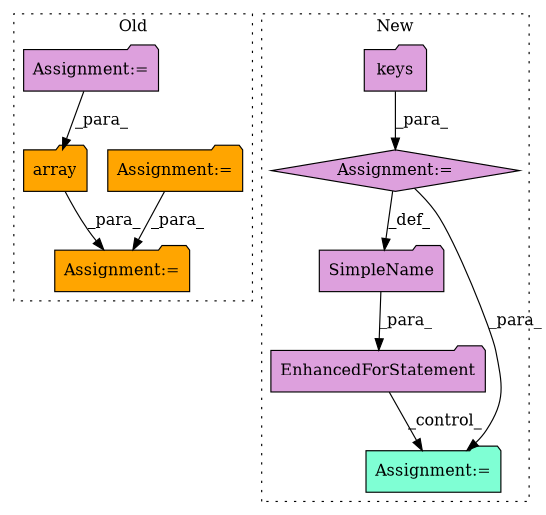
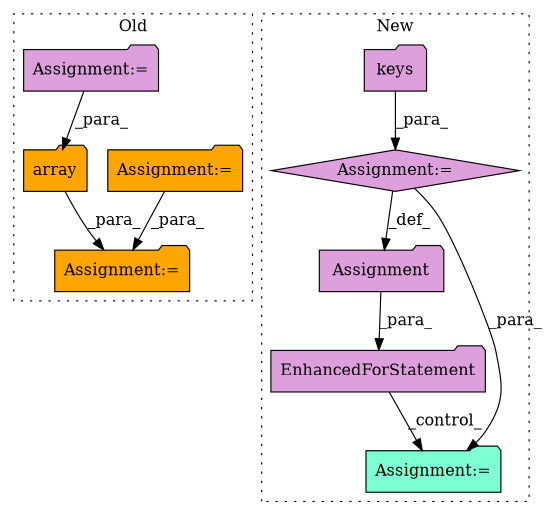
  digraph {
    node [a=7 fillcolor=plum l=1 s="8497,8584" shape=folder style=filled]
    n1 [a=32 fillcolor=orange l="6,1" label=array s="8437,8456"]
    n2 [fillcolor=orange label="Assignment:=" s=8370]
    n3 [fillcolor=orange label="Assignment:=" s=8124]
    n4 [label="Assignment:=" s=8170]
    n5 [a=32 l=6 label=keys s=8578]
    n6 [a=70 l="57,2" label=EnhancedForStatement]
-   n7 [a=42 label=SimpleName s=8558]
+   n7 [a=42 label=Assignment s=8558]
    n8 [fillcolor=aquamarine label="Assignment:=" s=8614]
    n9 [l="57,2" label="Assignment:=" shape=diamond]
    subgraph cluster_1 {
      label=Old
      style=dotted
      n1
      n2
      n3
      n4
    }
    subgraph cluster_2 {
      label=New
      style=dotted
      n5
      n6
      n7
      n8
      n9
    }
    n1 -> n2 [label=_para_]
    n3 -> n2 [label=_para_]
    n4 -> n1 [label=_para_]
    n5 -> n9 [label=_para_]
    n6 -> n8 [label=_control_]
    n7 -> n6 [label=_para_]
    n9 -> n7 [label=_def_]
    n9 -> n8 [label=_para_]
  }
